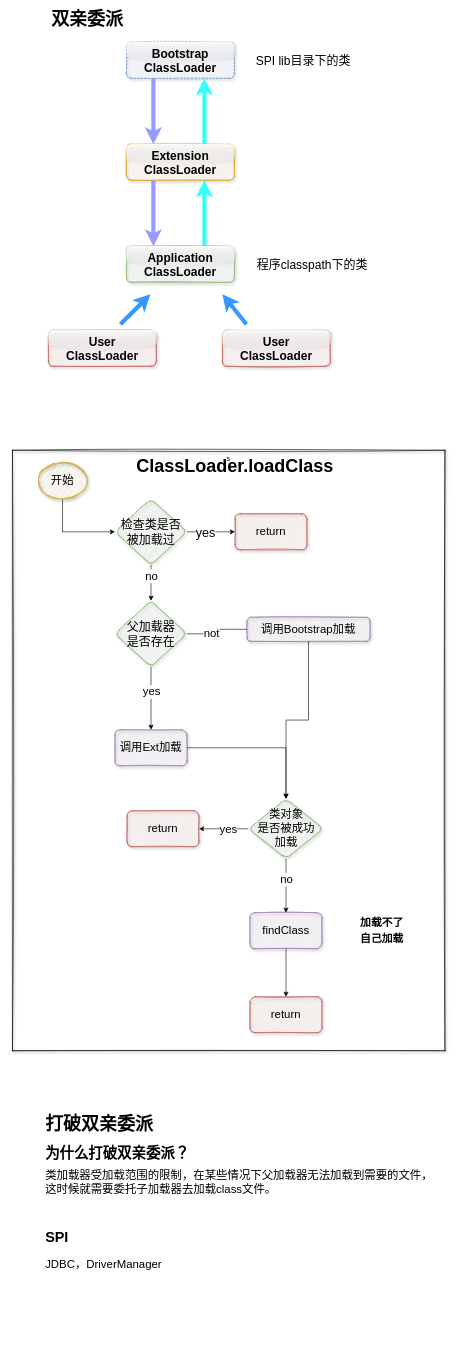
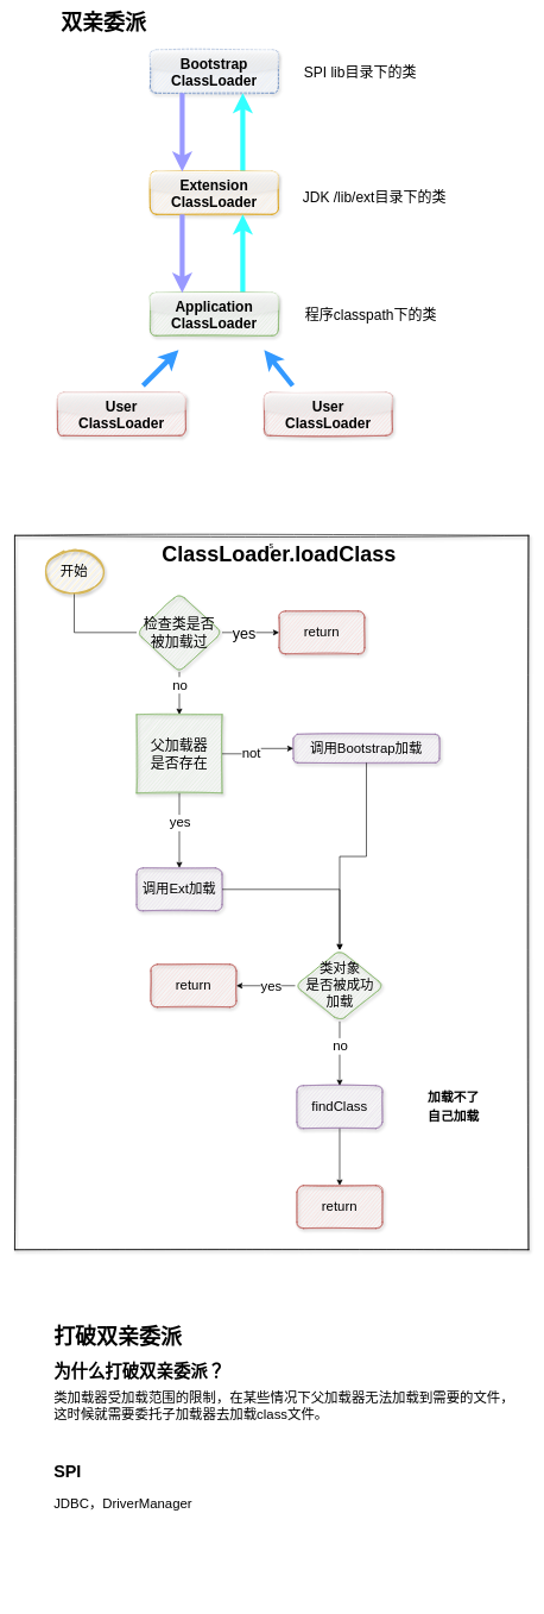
  <mxCell id="0" />
  <mxCell id="1" parent="0" />
  <mxCell id="2" value="&lt;h1&gt;&lt;font style=&quot;font-size: 30px&quot;&gt;打破双亲委派&lt;/font&gt;&lt;/h1&gt;&lt;p&gt;&lt;b&gt;&lt;font style=&quot;font-size: 24px&quot;&gt;为什么打破双亲委派？&lt;/font&gt;&lt;/b&gt;&lt;/p&gt;&lt;p&gt;&lt;font style=&quot;font-size: 19px&quot;&gt;类加载器受加载范围的限制，在某些情况下父加载器无法加载到需要的文件，这时候就需要委托子加载器去加载class文件。&lt;/font&gt;&lt;/p&gt;&lt;p style=&quot;font-size: 17px&quot;&gt;&lt;br&gt;&lt;/p&gt;&lt;p&gt;&lt;b&gt;&lt;font style=&quot;font-size: 24px&quot;&gt;SPI&lt;/font&gt;&lt;/b&gt;&lt;/p&gt;&lt;p style=&quot;font-size: 19px&quot;&gt;JDBC，DriverManager&amp;nbsp;&lt;/p&gt;" style="text;html=1;strokeColor=none;fillColor=none;spacing=5;spacingTop=-20;whiteSpace=wrap;overflow=hidden;rounded=0;" parent="1" vertex="1"><mxGeometry x="70" y="1850" width="660" height="390" as="geometry" /></mxCell>
  <mxCell id="3" value="s" style="group" parent="1" vertex="1" connectable="0"><mxGeometry x="20" y="750" width="721" height="1001" as="geometry" /></mxCell>
  <mxCell id="4" value="" style="rounded=0;whiteSpace=wrap;html=1;shadow=1;glass=0;sketch=1;fontSize=20;gradientColor=none;fillStyle=auto;fillColor=none;" parent="3" vertex="1"><mxGeometry width="721" height="1001" as="geometry" /></mxCell>
  <mxCell id="5" value="" style="edgeStyle=orthogonalEdgeStyle;rounded=0;orthogonalLoop=1;jettySize=auto;html=1;fontSize=19;" parent="3" source="7" edge="1"><mxGeometry relative="1" as="geometry"><mxPoint x="231" y="251" as="targetPoint" /></mxGeometry></mxCell>
  <mxCell id="6" value="no" style="edgeLabel;html=1;align=center;verticalAlign=middle;resizable=0;points=[];fontSize=19;" parent="5" vertex="1" connectable="0"><mxGeometry x="0.238" y="-1" relative="1" as="geometry"><mxPoint x="1" y="-18" as="offset" /></mxGeometry></mxCell>
  <mxCell id="7" value="&lt;span style=&quot;font-size: 20px&quot;&gt;检查类是否被加载过&lt;/span&gt;" style="rhombus;whiteSpace=wrap;html=1;shadow=1;glass=0;sketch=1;fillStyle=auto;fontSize=19;fillColor=#d5e8d4;rounded=1;strokeColor=#82b366;" parent="3" vertex="1"><mxGeometry x="171" y="81" width="120" height="110" as="geometry" /></mxCell>
- <mxCell id="8" style="edgeStyle=orthogonalEdgeStyle;rounded=0;orthogonalLoop=1;jettySize=auto;html=1;exitX=0.5;exitY=1;exitDx=0;exitDy=0;exitPerimeter=0;fontSize=19;" parent="3" source="9" target="7" edge="1"><mxGeometry relative="1" as="geometry" /></mxCell>
+ <mxCell id="8" style="edgeStyle=orthogonalEdgeStyle;rounded=0;orthogonalLoop=1;jettySize=auto;html=1;exitX=0.5;exitY=1;exitDx=0;exitDy=0;exitPerimeter=0;fontSize=19;endArrow=none;" parent="3" source="9" target="7" edge="1"><mxGeometry relative="1" as="geometry" /></mxCell>
  <mxCell id="9" value="开始" style="strokeWidth=2;html=1;shape=mxgraph.flowchart.start_1;whiteSpace=wrap;rounded=1;shadow=1;glass=0;sketch=1;fillStyle=auto;fontSize=19;fillColor=#fff2cc;strokeColor=#d6b656;" parent="3" vertex="1"><mxGeometry x="41" y="21" width="85" height="60" as="geometry" /></mxCell>
  <mxCell id="10" value="return" style="whiteSpace=wrap;html=1;fontSize=19;fillColor=#f8cecc;strokeColor=#b85450;shadow=1;glass=0;sketch=1;fillStyle=auto;rounded=1;" parent="3" vertex="1"><mxGeometry x="371" y="106" width="120" height="60" as="geometry" /></mxCell>
  <mxCell id="11" value="" style="edgeStyle=orthogonalEdgeStyle;rounded=0;orthogonalLoop=1;jettySize=auto;html=1;fontSize=19;" parent="3" source="7" target="10" edge="1"><mxGeometry relative="1" as="geometry" /></mxCell>
  <mxCell id="12" value="yes" style="edgeLabel;html=1;align=center;verticalAlign=middle;resizable=0;points=[];fontSize=21;fontFamily=Helvetica;fontColor=default;" parent="11" vertex="1" connectable="0"><mxGeometry x="-0.25" relative="1" as="geometry"><mxPoint as="offset" /></mxGeometry></mxCell>
- <mxCell id="13" value="&lt;span style=&quot;font-size: 20px&quot;&gt;父加载器&lt;br&gt;是否存在&lt;br&gt;&lt;/span&gt;" style="rhombus;whiteSpace=wrap;html=1;shadow=1;glass=0;sketch=1;fillStyle=auto;fontSize=19;fillColor=#d5e8d4;rounded=1;strokeColor=#82b366;" parent="3" vertex="1"><mxGeometry x="171" y="251" width="120" height="110" as="geometry" /></mxCell>
+ <mxCell id="13" value="&lt;span style=&quot;font-size: 20px&quot;&gt;父加载器&lt;br&gt;是否存在&lt;br&gt;&lt;/span&gt;" style="whiteSpace=wrap;html=1;shadow=1;glass=0;sketch=1;fillStyle=auto;fontSize=19;fillColor=#d5e8d4;strokeColor=#82b366;rounded=0;" parent="3" vertex="1"><mxGeometry x="171" y="251" width="120" height="110" as="geometry" /></mxCell>
  <mxCell id="14" value="调用Bootstrap加载" style="whiteSpace=wrap;html=1;fontSize=19;fillColor=#e1d5e7;strokeColor=#9673a6;shadow=1;glass=0;sketch=1;fillStyle=auto;rounded=1;" parent="3" vertex="1"><mxGeometry x="391" y="278.5" width="205" height="40" as="geometry" /></mxCell>
- <mxCell id="15" value="" style="edgeStyle=orthogonalEdgeStyle;rounded=0;orthogonalLoop=1;jettySize=auto;html=1;fontSize=19;endArrow=none;" parent="3" source="13" target="14" edge="1"><mxGeometry relative="1" as="geometry" /></mxCell>
+ <mxCell id="15" value="" style="edgeStyle=orthogonalEdgeStyle;rounded=0;orthogonalLoop=1;jettySize=auto;html=1;fontSize=19;" parent="3" source="13" target="14" edge="1"><mxGeometry relative="1" as="geometry" /></mxCell>
  <mxCell id="16" value="not" style="edgeLabel;html=1;align=center;verticalAlign=middle;resizable=0;points=[];fontSize=19;" parent="15" vertex="1" connectable="0"><mxGeometry x="-0.25" relative="1" as="geometry"><mxPoint y="-2" as="offset" /></mxGeometry></mxCell>
  <mxCell id="17" value="调用Ext加载" style="whiteSpace=wrap;html=1;fontSize=19;fillColor=#e1d5e7;strokeColor=#9673a6;shadow=1;glass=0;sketch=1;fillStyle=auto;rounded=1;" parent="3" vertex="1"><mxGeometry x="171" y="466" width="120" height="60" as="geometry" /></mxCell>
  <mxCell id="18" value="" style="edgeStyle=orthogonalEdgeStyle;rounded=0;orthogonalLoop=1;jettySize=auto;html=1;fontSize=19;" parent="3" source="13" target="17" edge="1"><mxGeometry relative="1" as="geometry" /></mxCell>
  <mxCell id="19" value="yes" style="edgeLabel;html=1;align=center;verticalAlign=middle;resizable=0;points=[];fontSize=19;fontFamily=Helvetica;fontColor=default;" parent="18" vertex="1" connectable="0"><mxGeometry x="-0.219" relative="1" as="geometry"><mxPoint as="offset" /></mxGeometry></mxCell>
  <mxCell id="20" value="类对象&lt;br&gt;是否被成功&lt;br&gt;加载" style="rhombus;whiteSpace=wrap;html=1;fontSize=19;fillColor=#d5e8d4;strokeColor=#82b366;shadow=1;glass=0;sketch=1;fillStyle=auto;rounded=1;" parent="3" vertex="1"><mxGeometry x="393.5" y="581" width="125" height="100" as="geometry" /></mxCell>
  <mxCell id="21" style="edgeStyle=orthogonalEdgeStyle;shape=connector;rounded=0;orthogonalLoop=1;jettySize=auto;html=1;exitX=0.5;exitY=1;exitDx=0;exitDy=0;entryX=0.5;entryY=0;entryDx=0;entryDy=0;labelBackgroundColor=default;fontFamily=Helvetica;fontSize=19;fontColor=default;endArrow=classic;strokeColor=default;" parent="3" source="14" target="20" edge="1"><mxGeometry relative="1" as="geometry" /></mxCell>
  <mxCell id="22" value="" style="edgeStyle=orthogonalEdgeStyle;shape=connector;rounded=0;orthogonalLoop=1;jettySize=auto;html=1;labelBackgroundColor=default;fontFamily=Helvetica;fontSize=19;fontColor=default;endArrow=classic;strokeColor=default;" parent="3" source="17" target="20" edge="1"><mxGeometry relative="1" as="geometry" /></mxCell>
  <mxCell id="23" value="findClass" style="whiteSpace=wrap;html=1;fontSize=19;fillColor=#e1d5e7;strokeColor=#9673a6;shadow=1;glass=0;sketch=1;fillStyle=auto;rounded=1;" parent="3" vertex="1"><mxGeometry x="396" y="771" width="120" height="60" as="geometry" /></mxCell>
  <mxCell id="24" value="" style="edgeStyle=orthogonalEdgeStyle;shape=connector;rounded=0;orthogonalLoop=1;jettySize=auto;html=1;labelBackgroundColor=default;fontFamily=Helvetica;fontSize=19;fontColor=default;endArrow=classic;strokeColor=default;" parent="3" source="20" target="23" edge="1"><mxGeometry relative="1" as="geometry" /></mxCell>
  <mxCell id="25" value="no" style="edgeLabel;html=1;align=center;verticalAlign=middle;resizable=0;points=[];fontSize=19;fontFamily=Helvetica;fontColor=default;" parent="24" vertex="1" connectable="0"><mxGeometry x="0.3" relative="1" as="geometry"><mxPoint y="-25" as="offset" /></mxGeometry></mxCell>
  <mxCell id="26" value="return" style="whiteSpace=wrap;html=1;fontSize=19;fillColor=#f8cecc;strokeColor=#b85450;shadow=1;glass=0;sketch=1;fillStyle=auto;rounded=1;" parent="3" vertex="1"><mxGeometry x="191" y="601" width="120" height="60" as="geometry" /></mxCell>
  <mxCell id="27" value="" style="edgeStyle=orthogonalEdgeStyle;shape=connector;rounded=0;orthogonalLoop=1;jettySize=auto;html=1;labelBackgroundColor=default;fontFamily=Helvetica;fontSize=19;fontColor=default;endArrow=classic;strokeColor=default;" parent="3" source="20" target="26" edge="1"><mxGeometry relative="1" as="geometry" /></mxCell>
  <mxCell id="28" value="yes" style="edgeLabel;html=1;align=center;verticalAlign=middle;resizable=0;points=[];fontSize=19;fontFamily=Helvetica;fontColor=default;" parent="27" vertex="1" connectable="0"><mxGeometry x="-0.236" y="2" relative="1" as="geometry"><mxPoint x="-2" y="-2" as="offset" /></mxGeometry></mxCell>
  <mxCell id="29" value="return" style="whiteSpace=wrap;html=1;fontSize=19;fillColor=#f8cecc;strokeColor=#b85450;shadow=1;glass=0;sketch=1;fillStyle=auto;rounded=1;" parent="3" vertex="1"><mxGeometry x="396" y="911" width="120" height="60" as="geometry" /></mxCell>
  <mxCell id="30" value="" style="edgeStyle=orthogonalEdgeStyle;shape=connector;rounded=0;orthogonalLoop=1;jettySize=auto;html=1;labelBackgroundColor=default;fontFamily=Helvetica;fontSize=19;fontColor=default;endArrow=classic;strokeColor=default;" parent="3" source="23" target="29" edge="1"><mxGeometry relative="1" as="geometry" /></mxCell>
  <mxCell id="31" value="&lt;font style=&quot;font-size: 30px&quot;&gt;&lt;b&gt;ClassLoader.loadClass&lt;/b&gt;&lt;/font&gt;" style="text;html=1;strokeColor=none;fillColor=none;align=center;verticalAlign=middle;whiteSpace=wrap;rounded=0;shadow=1;glass=0;sketch=1;fillStyle=auto;fontFamily=Helvetica;fontSize=19;fontColor=default;" parent="3" vertex="1"><mxGeometry x="341" y="11" width="60" height="30" as="geometry" /></mxCell>
  <mxCell id="32" value="&lt;font style=&quot;font-size: 18px&quot;&gt;&lt;b&gt;加载不了&lt;br&gt;自己加载&lt;/b&gt;&lt;/font&gt;" style="text;html=1;strokeColor=none;fillColor=none;align=center;verticalAlign=middle;whiteSpace=wrap;rounded=0;shadow=1;glass=0;sketch=1;fillStyle=auto;fontFamily=Helvetica;fontSize=21;fontColor=default;" parent="3" vertex="1"><mxGeometry x="541" y="786" width="150" height="25" as="geometry" /></mxCell>
  <mxCell id="33" value="" style="group" parent="1" vertex="1" connectable="0"><mxGeometry x="80" y="20" width="550" height="590" as="geometry" /></mxCell>
  <mxCell id="34" value="Bootstrap ClassLoader" style="rounded=1;whiteSpace=wrap;html=1;glass=1;sketch=1;shadow=1;fillColor=#dae8fc;strokeColor=#6c8ebf;fontSize=20;fontStyle=1;dashed=1;" parent="33" vertex="1"><mxGeometry x="130" y="50" width="180" height="60" as="geometry" /></mxCell>
  <mxCell id="35" value="" style="edgeStyle=orthogonalEdgeStyle;rounded=0;orthogonalLoop=1;jettySize=auto;html=1;fontSize=20;strokeWidth=7;strokeColor=#33FFFF;" parent="33" source="36" target="34" edge="1"><mxGeometry relative="1" as="geometry"><Array as="points"><mxPoint x="260" y="160" /><mxPoint x="260" y="160" /></Array></mxGeometry></mxCell>
  <mxCell id="36" value="Extension ClassLoader" style="rounded=1;whiteSpace=wrap;html=1;glass=1;sketch=1;shadow=1;fillColor=#ffe6cc;strokeColor=#d79b00;fontSize=20;fontStyle=1" parent="33" vertex="1"><mxGeometry x="130" y="220" width="180" height="60" as="geometry" /></mxCell>
  <mxCell id="37" style="edgeStyle=orthogonalEdgeStyle;rounded=0;orthogonalLoop=1;jettySize=auto;html=1;exitX=0.25;exitY=1;exitDx=0;exitDy=0;entryX=0.25;entryY=0;entryDx=0;entryDy=0;fontSize=20;strokeColor=#9999FF;strokeWidth=7;" parent="33" source="34" target="36" edge="1"><mxGeometry relative="1" as="geometry" /></mxCell>
  <mxCell id="38" value="" style="edgeStyle=orthogonalEdgeStyle;rounded=0;orthogonalLoop=1;jettySize=auto;html=1;fontSize=20;strokeWidth=7;strokeColor=#33FFFF;" parent="33" source="39" target="36" edge="1"><mxGeometry relative="1" as="geometry"><Array as="points"><mxPoint x="260" y="340" /><mxPoint x="260" y="340" /></Array></mxGeometry></mxCell>
  <mxCell id="39" value="Application ClassLoader" style="rounded=1;whiteSpace=wrap;html=1;glass=1;sketch=1;shadow=1;fillColor=#d5e8d4;strokeColor=#82b366;fontSize=20;fontStyle=1" parent="33" vertex="1"><mxGeometry x="130" y="390" width="180" height="60" as="geometry" /></mxCell>
  <mxCell id="40" style="edgeStyle=orthogonalEdgeStyle;rounded=0;orthogonalLoop=1;jettySize=auto;html=1;exitX=0.25;exitY=1;exitDx=0;exitDy=0;entryX=0.25;entryY=0;entryDx=0;entryDy=0;fontSize=20;strokeColor=#9999FF;strokeWidth=7;" parent="33" source="36" target="39" edge="1"><mxGeometry relative="1" as="geometry" /></mxCell>
  <mxCell id="41" value="User&lt;br&gt;ClassLoader" style="rounded=1;whiteSpace=wrap;html=1;glass=1;sketch=1;shadow=1;fillColor=#f8cecc;strokeColor=#b85450;fontSize=20;fontStyle=1" parent="33" vertex="1"><mxGeometry y="530" width="180" height="60" as="geometry" /></mxCell>
  <mxCell id="42" value="User&lt;br&gt;ClassLoader" style="rounded=1;whiteSpace=wrap;html=1;glass=1;sketch=1;shadow=1;fillColor=#f8cecc;strokeColor=#b85450;fontSize=20;fontStyle=1" parent="33" vertex="1"><mxGeometry x="290" y="530" width="180" height="60" as="geometry" /></mxCell>
  <mxCell id="43" value="" style="endArrow=classic;html=1;rounded=0;fontSize=20;strokeWidth=7;strokeColor=#3399FF;" parent="33" edge="1"><mxGeometry width="50" height="50" relative="1" as="geometry"><mxPoint x="120" y="520" as="sourcePoint" /><mxPoint x="170" y="470" as="targetPoint" /></mxGeometry></mxCell>
  <mxCell id="44" value="" style="endArrow=classic;html=1;rounded=0;fontSize=20;strokeColor=#3399FF;strokeWidth=7;" parent="33" edge="1"><mxGeometry width="50" height="50" relative="1" as="geometry"><mxPoint x="330" y="520" as="sourcePoint" /><mxPoint x="290" y="470" as="targetPoint" /></mxGeometry></mxCell>
  <mxCell id="45" value="&lt;font style=&quot;font-size: 20px&quot;&gt;SPI lib目录下的类&lt;/font&gt;" style="text;html=1;strokeColor=none;fillColor=none;align=center;verticalAlign=middle;whiteSpace=wrap;rounded=0;" parent="33" vertex="1"><mxGeometry x="330" y="66.25" width="190" height="27.5" as="geometry" /></mxCell>
+ <mxCell id="46" value="&lt;font style=&quot;font-size: 20px&quot;&gt;JDK /lib/ext目录下的类&lt;/font&gt;" style="text;html=1;strokeColor=none;fillColor=none;align=center;verticalAlign=middle;whiteSpace=wrap;rounded=0;" parent="33" vertex="1"><mxGeometry x="340" y="243" width="210" height="23.75" as="geometry" /></mxCell>
  <mxCell id="47" value="&lt;span style=&quot;font-size: 20px&quot;&gt;程序classpath下的类&lt;/span&gt;" style="text;html=1;strokeColor=none;fillColor=none;align=center;verticalAlign=middle;whiteSpace=wrap;rounded=0;" parent="33" vertex="1"><mxGeometry x="340" y="409.06" width="200" height="21.88" as="geometry" /></mxCell>
  <mxCell id="48" value="&lt;b&gt;&lt;font style=&quot;font-size: 30px&quot;&gt;双亲委派&lt;/font&gt;&lt;/b&gt;" style="text;html=1;strokeColor=none;fillColor=none;align=center;verticalAlign=middle;whiteSpace=wrap;rounded=0;fontSize=20;" parent="33" vertex="1"><mxGeometry width="130" height="20" as="geometry" /></mxCell>
